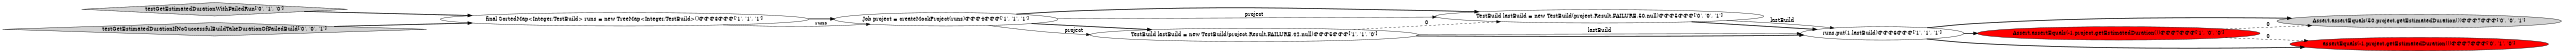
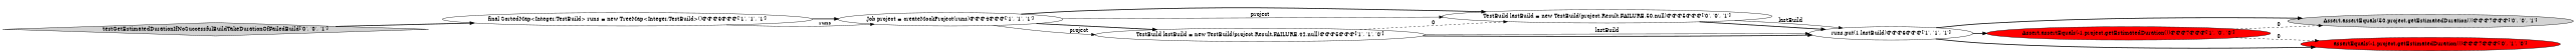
  digraph {
    rankdir=LR
    node [fillcolor=white shape=ellipse style=filled]
    edge [style=bold]
    n1 [fillcolor=lightgray label="Assert.assertEquals(50,project.getEstimatedDuration())@@@7@@@['0', '0', '1']"]
    n2 [label="Job project = createMockProject(runs)@@@4@@@['1', '1', '1']"]
    n3 [label="TestBuild lastBuild = new TestBuild(project,Result.FAILURE,50,null)@@@5@@@['0', '0', '1']"]
    n4 [label="TestBuild lastBuild = new TestBuild(project,Result.FAILURE,42,null)@@@5@@@['1', '1', '0']"]
    n5 [label="runs.put(1,lastBuild)@@@6@@@['1', '1', '1']"]
    n6 [fillcolor=red label="assertEquals(-1,project.getEstimatedDuration())@@@7@@@['0', '1', '0']"]
    n7 [label="final SortedMap<Integer,TestBuild> runs = new TreeMap<Integer,TestBuild>()@@@3@@@['1', '1', '1']"]
    n8 [fillcolor=red label="Assert.assertEquals(-1,project.getEstimatedDuration())@@@7@@@['1', '0', '0']"]
-   n9 [fillcolor=lightgray label="testGetEstimatedDurationWithFailedRun['0', '1', '0']" shape=diamond]
    n10 [fillcolor=lightgray label="testGetEstimatedDurationIfNoSuccessfulBuildTakeDurationOfFailedBuild['0', '0', '1']" shape=diamond]
    n2 -> n3 [label=project style=solid]
    n2 -> n3
    n2 -> n4
    n2 -> n4 [label=project style=solid]
    n3 -> n5 [label=lastBuild style=solid]
    n3 -> n5
    n4 -> n3 [label=0 style=dashed]
    n4 -> n5 [label=lastBuild style=solid]
    n4 -> n5
    n5 -> n1
    n5 -> n6
    n5 -> n8
    n7 -> n2
    n7 -> n2 [label=runs style=solid]
    n8 -> n1 [label=0 style=dashed]
    n8 -> n6 [label=0 style=dashed]
-   n9 -> n7
    n10 -> n7
  }
